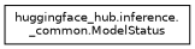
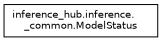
  digraph {
    rankdir=LR
-   n1 [color=black fillcolor=white fontname=Helvetica fontsize=10 height=0.2 label="huggingface_hub.inference.\l_common.ModelStatus" shape=record style=filled width=0.4]
+   n1 [color=black fillcolor=white fontname=Helvetica fontsize=10 height=0.2 label="inference_hub.inference.\l_common.ModelStatus" shape=record style=filled width=0.4]
  }
